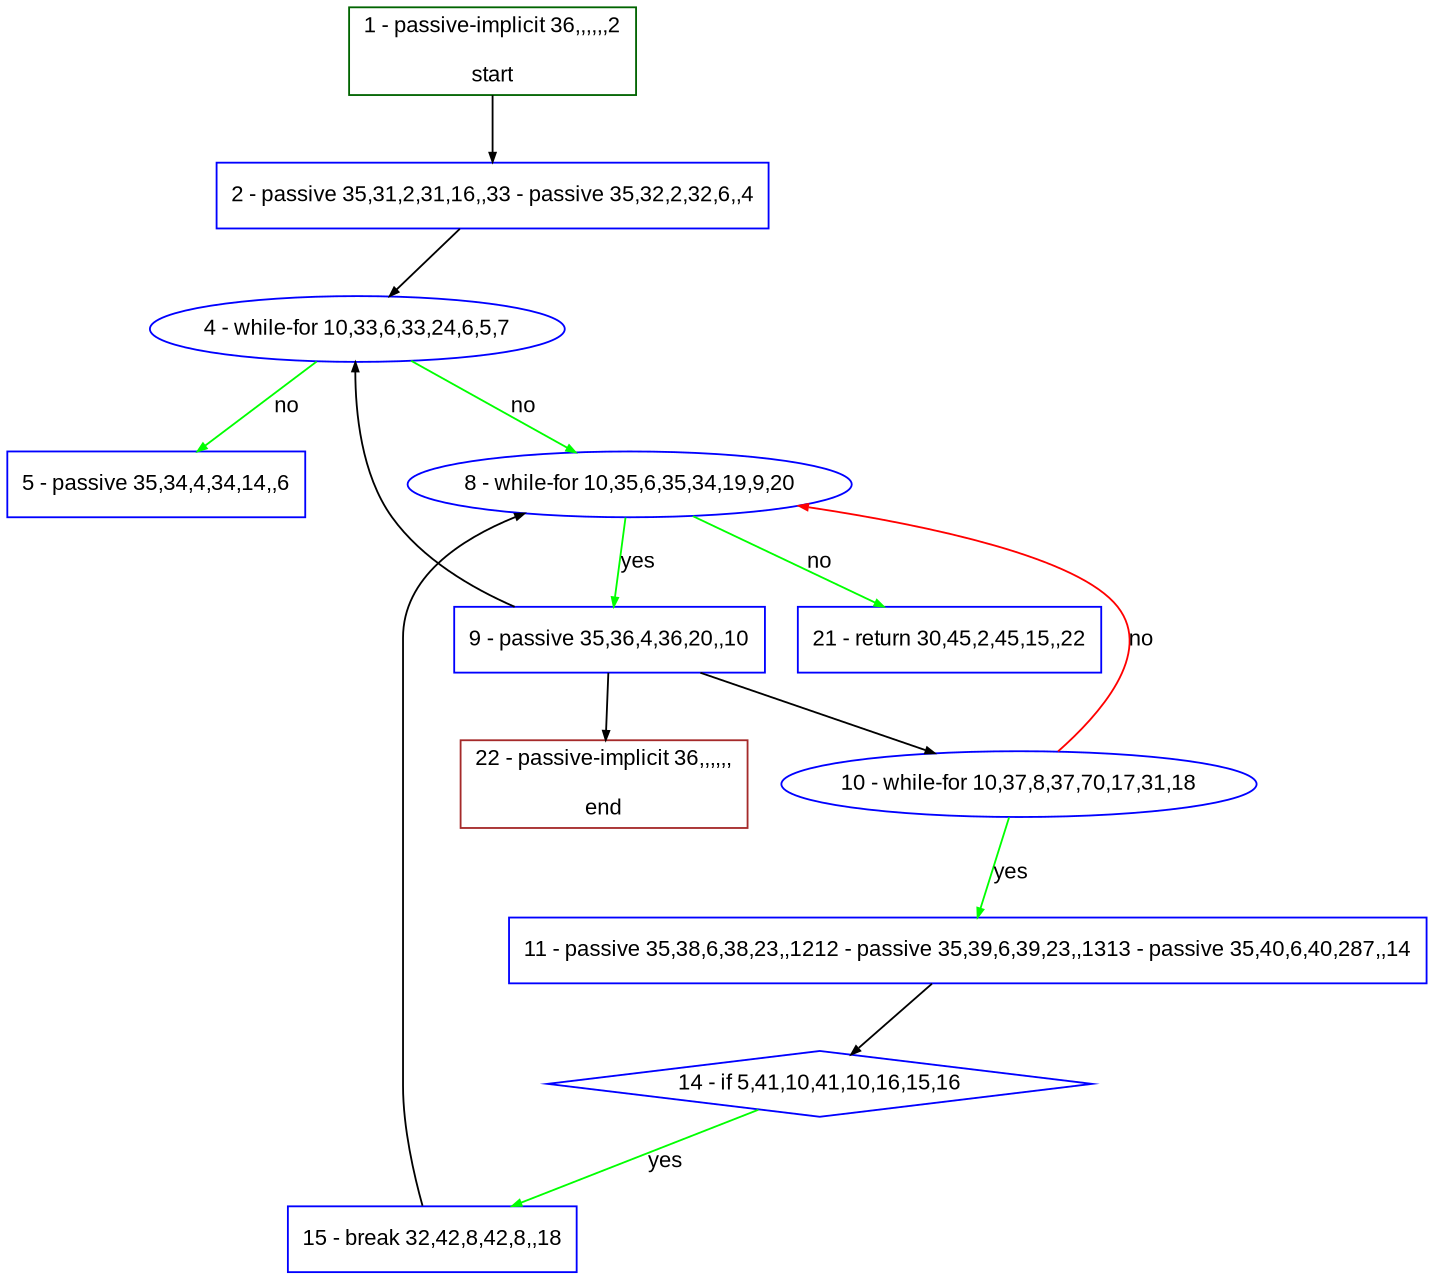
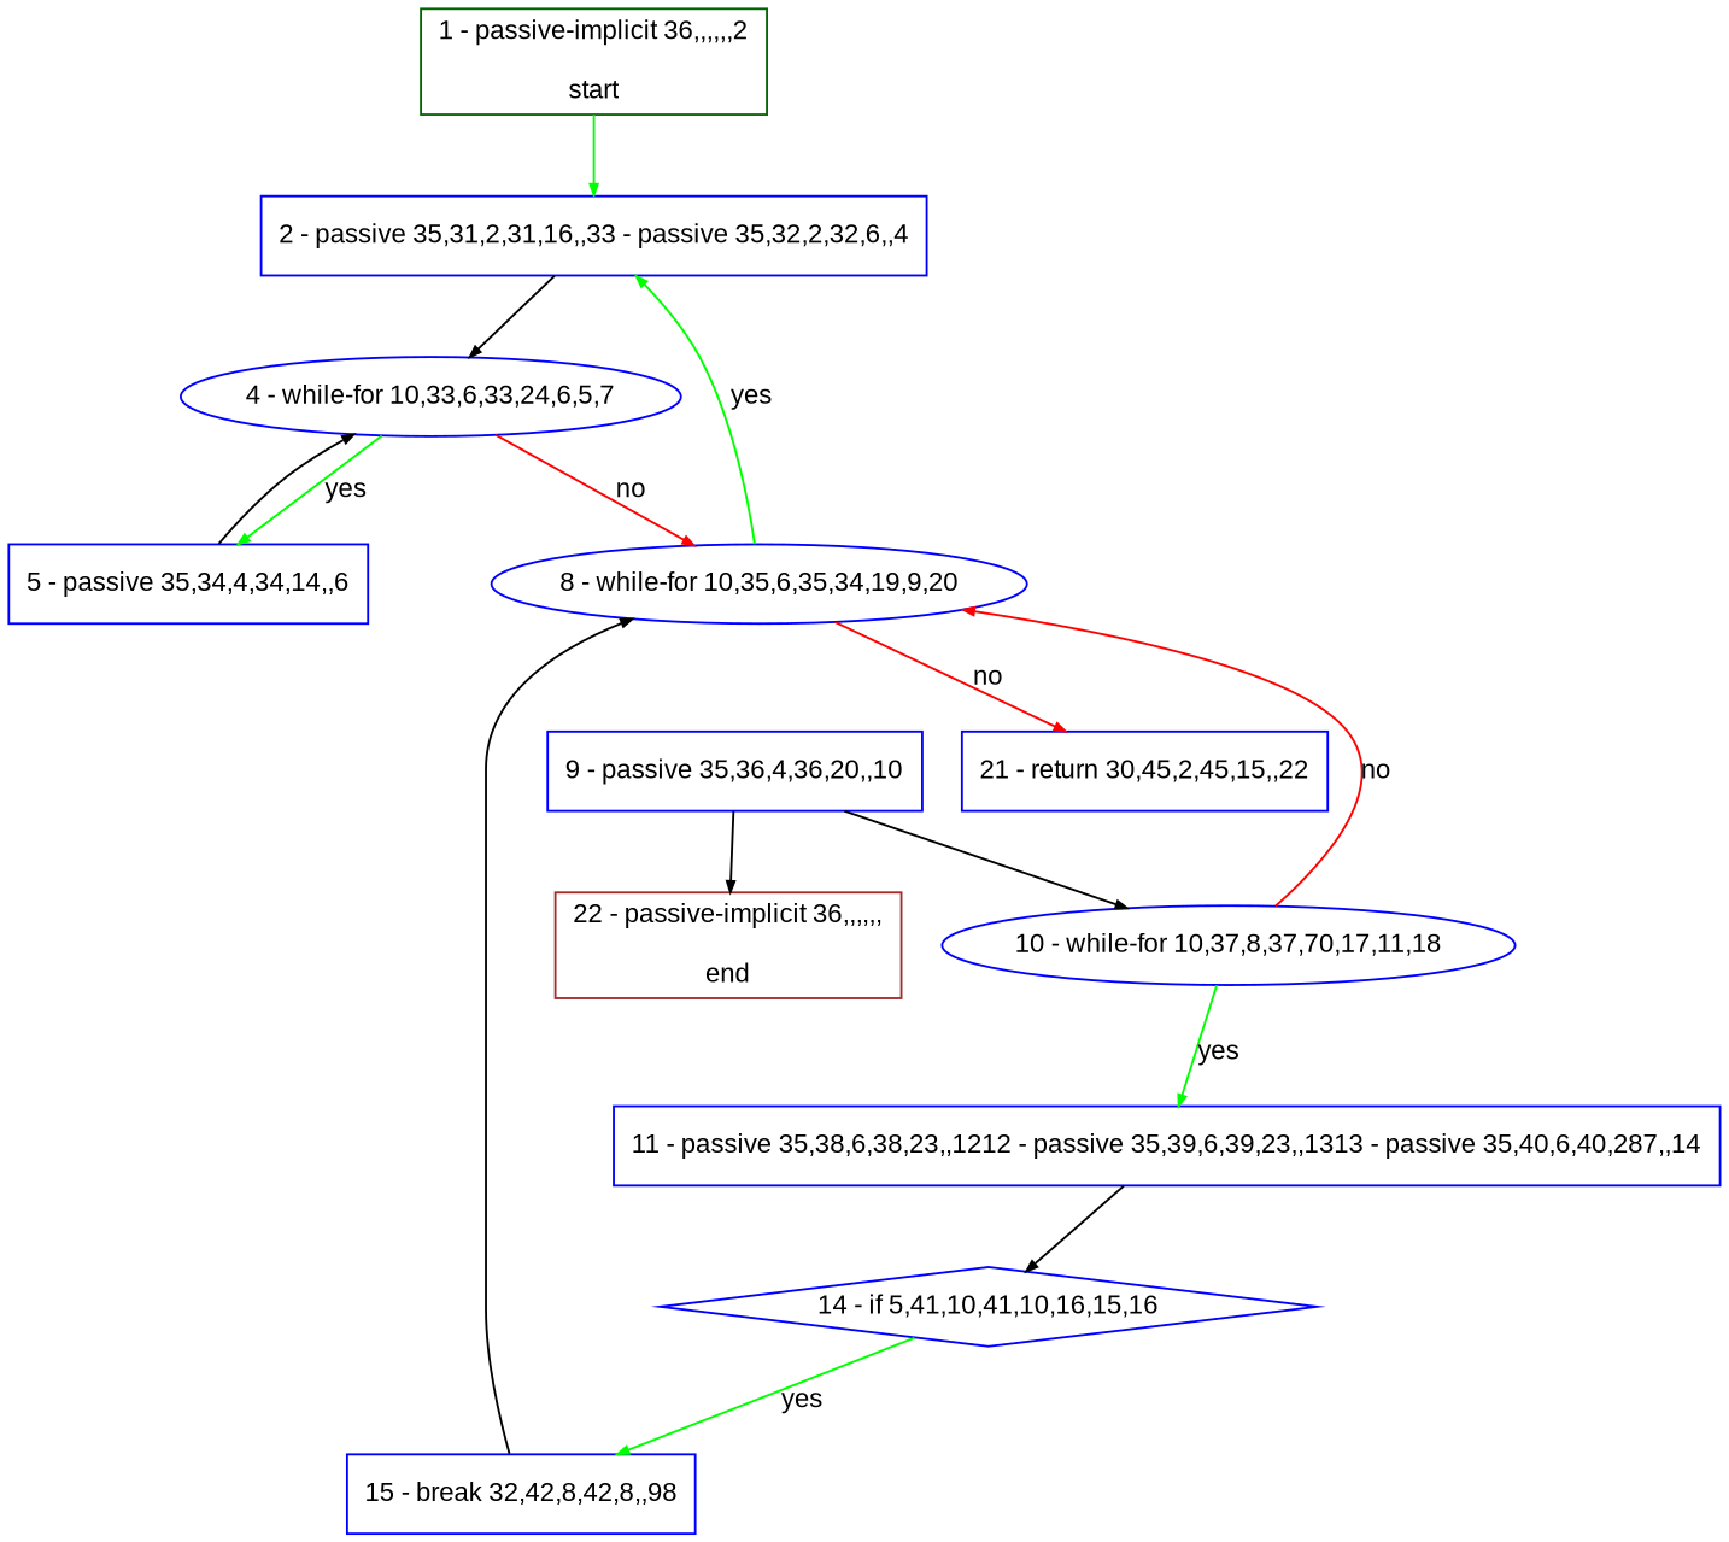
  digraph {
    bgcolor=white
    compound=true
    fillcolor="#FFFFCC"
    fontname=Arial
    fontsize=12
    pack=true
    packmode=clust
    style="rounded,filled"
    node [color="#0000ff" compound=true fillcolor="#ffffff" fixedsize=false fontname=Arial fontsize=12 node_initialized=no shape=box style=filled]
    edge [arrowhead=normal arrowsize=0.5 arrowtail=none color="#000000" compound=true dir=forward fontcolor=black fontname=Arial fontsize=12]
    n1 [label="2 - passive 35,31,2,31,16,,33 - passive 35,32,2,32,6,,4"]
    n2 [label="4 - while-for 10,33,6,33,24,6,5,7" shape=oval]
    n3 [label="5 - passive 35,34,4,34,14,,6"]
    n4 [label="8 - while-for 10,35,6,35,34,19,9,20" shape=oval]
    n5 [color="#006400" label="1 - passive-implicit 36,,,,,,2\n\nstart"]
    n6 [label="9 - passive 35,36,4,36,20,,10"]
    n7 [label="21 - return 30,45,2,45,15,,22"]
-   n8 [label="10 - while-for 10,37,8,37,70,17,31,18" shape=oval]
+   n8 [label="10 - while-for 10,37,8,37,70,17,11,18" shape=oval]
    n9 [color="#a52a2a" label="22 - passive-implicit 36,,,,,,\n\nend"]
    n10 [label="11 - passive 35,38,6,38,23,,1212 - passive 35,39,6,39,23,,1313 - passive 35,40,6,40,287,,14"]
    n11 [label="14 - if 5,41,10,41,10,16,15,16" shape=diamond]
-   n12 [label="15 - break 32,42,8,42,8,,18"]
+   n12 [label="15 - break 32,42,8,42,8,,98"]
    n1 -> n2
-   n2 -> n3 [color="#00ff00" label=no]
-   n2 -> n4 [color="#00ff00" label=no]
-   n6 -> n2
-   n4 -> n6 [color="#00ff00" label=yes]
-   n4 -> n7 [color="#00ff00" label=no]
-   n5 -> n1
+   n2 -> n3 [color="#00ff00" label=yes]
+   n2 -> n4 [color="#ff0000" label=no]
+   n3 -> n2
+   n4 -> n1 [color="#00ff00" label=yes]
+   n4 -> n7 [color="#ff0000" label=no]
+   n5 -> n1 [color="#00ff00"]
    n6 -> n8
    n6 -> n9
    n8 -> n4 [color="#ff0000" label=no]
    n8 -> n10 [color="#00ff00" label=yes]
    n10 -> n11
    n11 -> n12 [color="#00ff00" label=yes]
    n12 -> n4
  }
